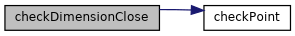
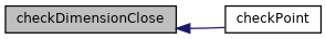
  digraph {
    rankdir=LR
    node [color=black fontname=Helvetica fontsize=10 shape=record style=filled]
    n1 [fillcolor=grey75 fontcolor=black height=0.2 label=checkDimensionClose width=0.4]
    n2 [fillcolor=white height=0.2 label=checkPoint width=0.4]
-   n2 -> n1 [color=midnightblue dir=back fontname=Helvetica fontsize=10 labelfontname=Helvetica labelfontsize=10 style=solid]
+   n1 -> n2 [color=midnightblue dir=back fontname=Helvetica fontsize=10 labelfontname=Helvetica labelfontsize=10 style=solid]
  }
